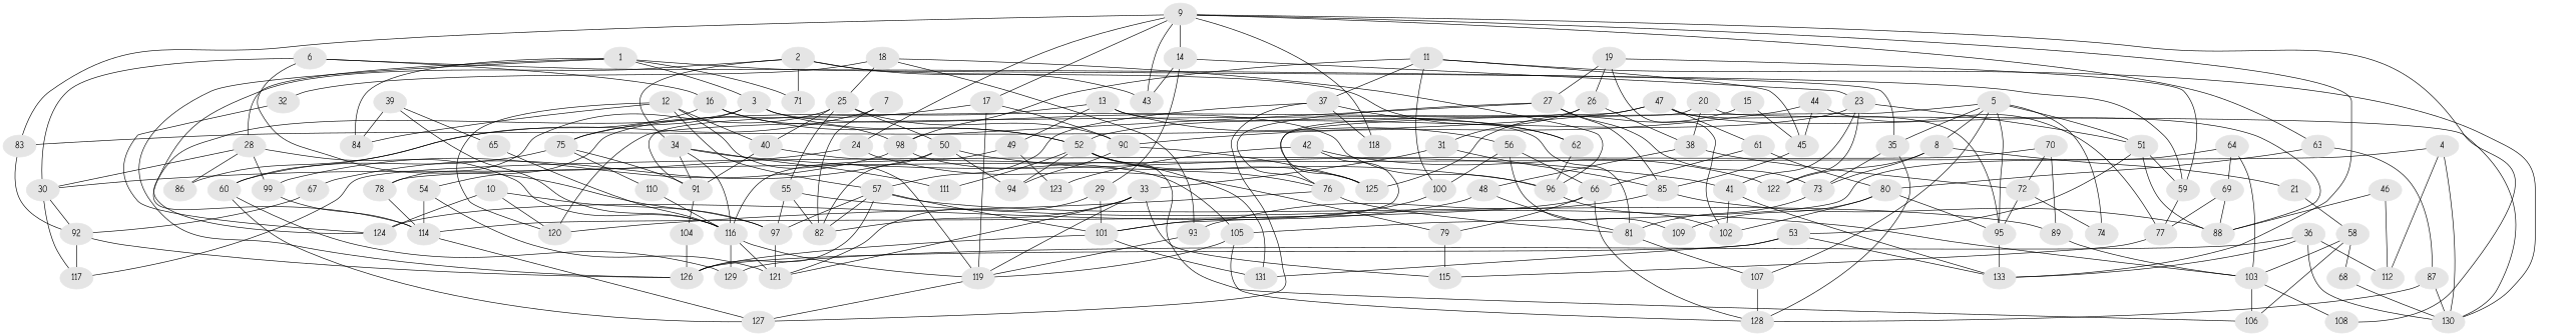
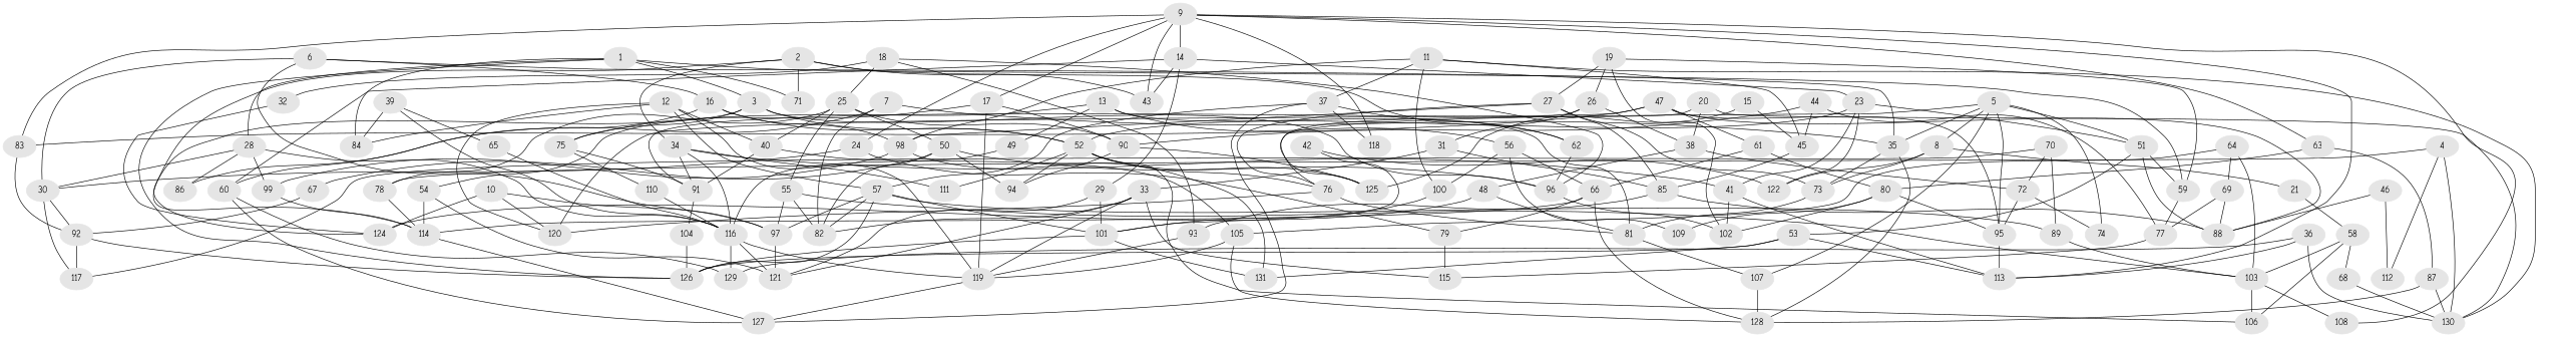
  graph {
    fontname="Comic Neue"
    node [color=gray90 fontname="Comic Neue" style=filled]
    edge [fontname="Comic Neue"]
    1
    3
    28
    59
    71
    84
    126
    52
    75
    96
    124
    30
    86
    99
    116
    77
    2
    34
    43
    62
    114
    91
    41
    111
    127
    76
    125
    94
    106
    110
    102
    4
    78
    112
    130
    5
    8
    35
    51
    74
    95
    107
    21
    73
    122
    128
    88
    53
    120
    81
-   113 [label=133]
+   113
    6
    16
    97
    98
    60
    92
    117
    121
    7
    82
    58
    9
    14
    17
    24
    63
    83
    108
    118
    29
    23
    119
    90
    79
    101
    80
    87
    10
    11
    37
    45
    100
    57
    85
    131
    12
    40
    105
    89
    13
    49
    54
    56
-   123
    66
    109
    129
    15
    18
    25
    32
    93
    50
    55
    19
    26
    27
    38
    31
    20
    48
    72
    104
    68
    103
    115
    67
    33
    36
    39
    65
    42
    44
    46
    47
    61
    64
    69
    70
    1 -- 3
    1 -- 28
    1 -- 59
    1 -- 71
    1 -- 84
    1 -- 126
    3 -- 52
    3 -- 75
    3 -- 96
    3 -- 124
    28 -- 30
    28 -- 86
    28 -- 99
    28 -- 116
    59 -- 77
    52 -- 111
    52 -- 76
    52 -- 125
    52 -- 94
    52 -- 106
    75 -- 91
    75 -- 110
    96 -- 102
    30 -- 92
    30 -- 117
    99 -- 114
    116 -- 121
    116 -- 119
    116 -- 129
    77 -- 115
    2 -- 71
    2 -- 34
    2 -- 43
    2 -- 62
    2 -- 114
    34 -- 116
    34 -- 91
    34 -- 41
    34 -- 111
    62 -- 96
    114 -- 127
    91 -- 104
    41 -- 102
    41 -- 113
    76 -- 120
    76 -- 81
    110 -- 116
    4 -- 78
    4 -- 112
    4 -- 130
    78 -- 114
    5 -- 76
    5 -- 8
    5 -- 35
    5 -- 51
    5 -- 74
    5 -- 95
    5 -- 107
    8 -- 21
    8 -- 73
    8 -- 122
    35 -- 73
    35 -- 128
    51 -- 59
    51 -- 88
    51 -- 53
    95 -- 113
    107 -- 128
    21 -- 58
    73 -- 81
    53 -- 126
    53 -- 113
    53 -- 131
    81 -- 107
    6 -- 30
    6 -- 35
    6 -- 16
    6 -- 97
    16 -- 52
    16 -- 98
    16 -- 60
    97 -- 121
    98 -- 99
    98 -- 131
    60 -- 127
    60 -- 129
    92 -- 126
    92 -- 117
    7 -- 86
+   7 -- 35
    7 -- 82
    58 -- 106
    58 -- 68
    58 -- 103
    9 -- 43
    9 -- 113
    9 -- 14
    9 -- 17
    9 -- 24
    9 -- 63
    9 -- 83
    9 -- 108
    9 -- 118
    14 -- 43
-   75 -- 60
+   14 -- 60
    14 -- 29
    14 -- 23
    17 -- 75
    17 -- 119
    17 -- 90
    24 -- 30
    24 -- 79
    63 -- 80
    63 -- 87
    83 -- 92
    29 -- 121
    29 -- 101
    23 -- 52
    23 -- 41
    23 -- 51
    23 -- 122
    119 -- 127
    90 -- 125
    90 -- 94
    79 -- 115
    101 -- 126
    101 -- 131
    80 -- 102
    80 -- 95
    80 -- 109
    87 -- 130
    87 -- 128
    10 -- 124
    10 -- 120
    10 -- 97
    11 -- 130
    11 -- 98
    11 -- 37
    11 -- 45
    11 -- 100
    37 -- 62
    37 -- 127
    37 -- 118
    37 -- 57
    45 -- 85
    100 -- 101
    57 -- 126
    57 -- 97
    57 -- 82
    57 -- 101
    57 -- 89
    85 -- 88
    85 -- 93
    12 -- 84
    12 -- 120
    12 -- 119
    12 -- 57
    12 -- 40
    40 -- 91
    40 -- 105
    105 -- 128
    105 -- 119
    89 -- 103
    13 -- 81
    13 -- 49
    13 -- 54
    13 -- 56
    49 -- 116
-   49 -- 123
    54 -- 114
    54 -- 121
    56 -- 100
    56 -- 66
    56 -- 109
    66 -- 114
    66 -- 128
    66 -- 79
    15 -- 125
    15 -- 45
    18 -- 96
    18 -- 25
    18 -- 32
    18 -- 93
    25 -- 78
    25 -- 90
    25 -- 40
    25 -- 50
    25 -- 55
    32 -- 124
    93 -- 119
    50 -- 96
    50 -- 94
    50 -- 82
    50 -- 67
    55 -- 97
    55 -- 82
    55 -- 103
    19 -- 59
    19 -- 102
    19 -- 26
    19 -- 27
    26 -- 125
    26 -- 38
    26 -- 31
    27 -- 76
    27 -- 73
    27 -- 98
    27 -- 85
    38 -- 48
    38 -- 72
    31 -- 85
    31 -- 33
    20 -- 91
    20 -- 130
    20 -- 38
    48 -- 124
    48 -- 81
    72 -- 74
    72 -- 95
    104 -- 126
    68 -- 130
    103 -- 106
    103 -- 108
    67 -- 92
    33 -- 121
    33 -- 82
    33 -- 119
    33 -- 115
-   36 -- 112
    36 -- 130
    36 -- 113
    36 -- 129
    39 -- 84
    39 -- 116
    39 -- 65
    65 -- 116
    42 -- 122
    42 -- 101
-   42 -- 123
    44 -- 77
    44 -- 90
    44 -- 45
    46 -- 112
    46 -- 88
    47 -- 95
    47 -- 88
    47 -- 120
    47 -- 83
    47 -- 61
    61 -- 80
    61 -- 66
    64 -- 105
    64 -- 103
    64 -- 69
    69 -- 77
    69 -- 88
    70 -- 117
    70 -- 89
    70 -- 72
  }
